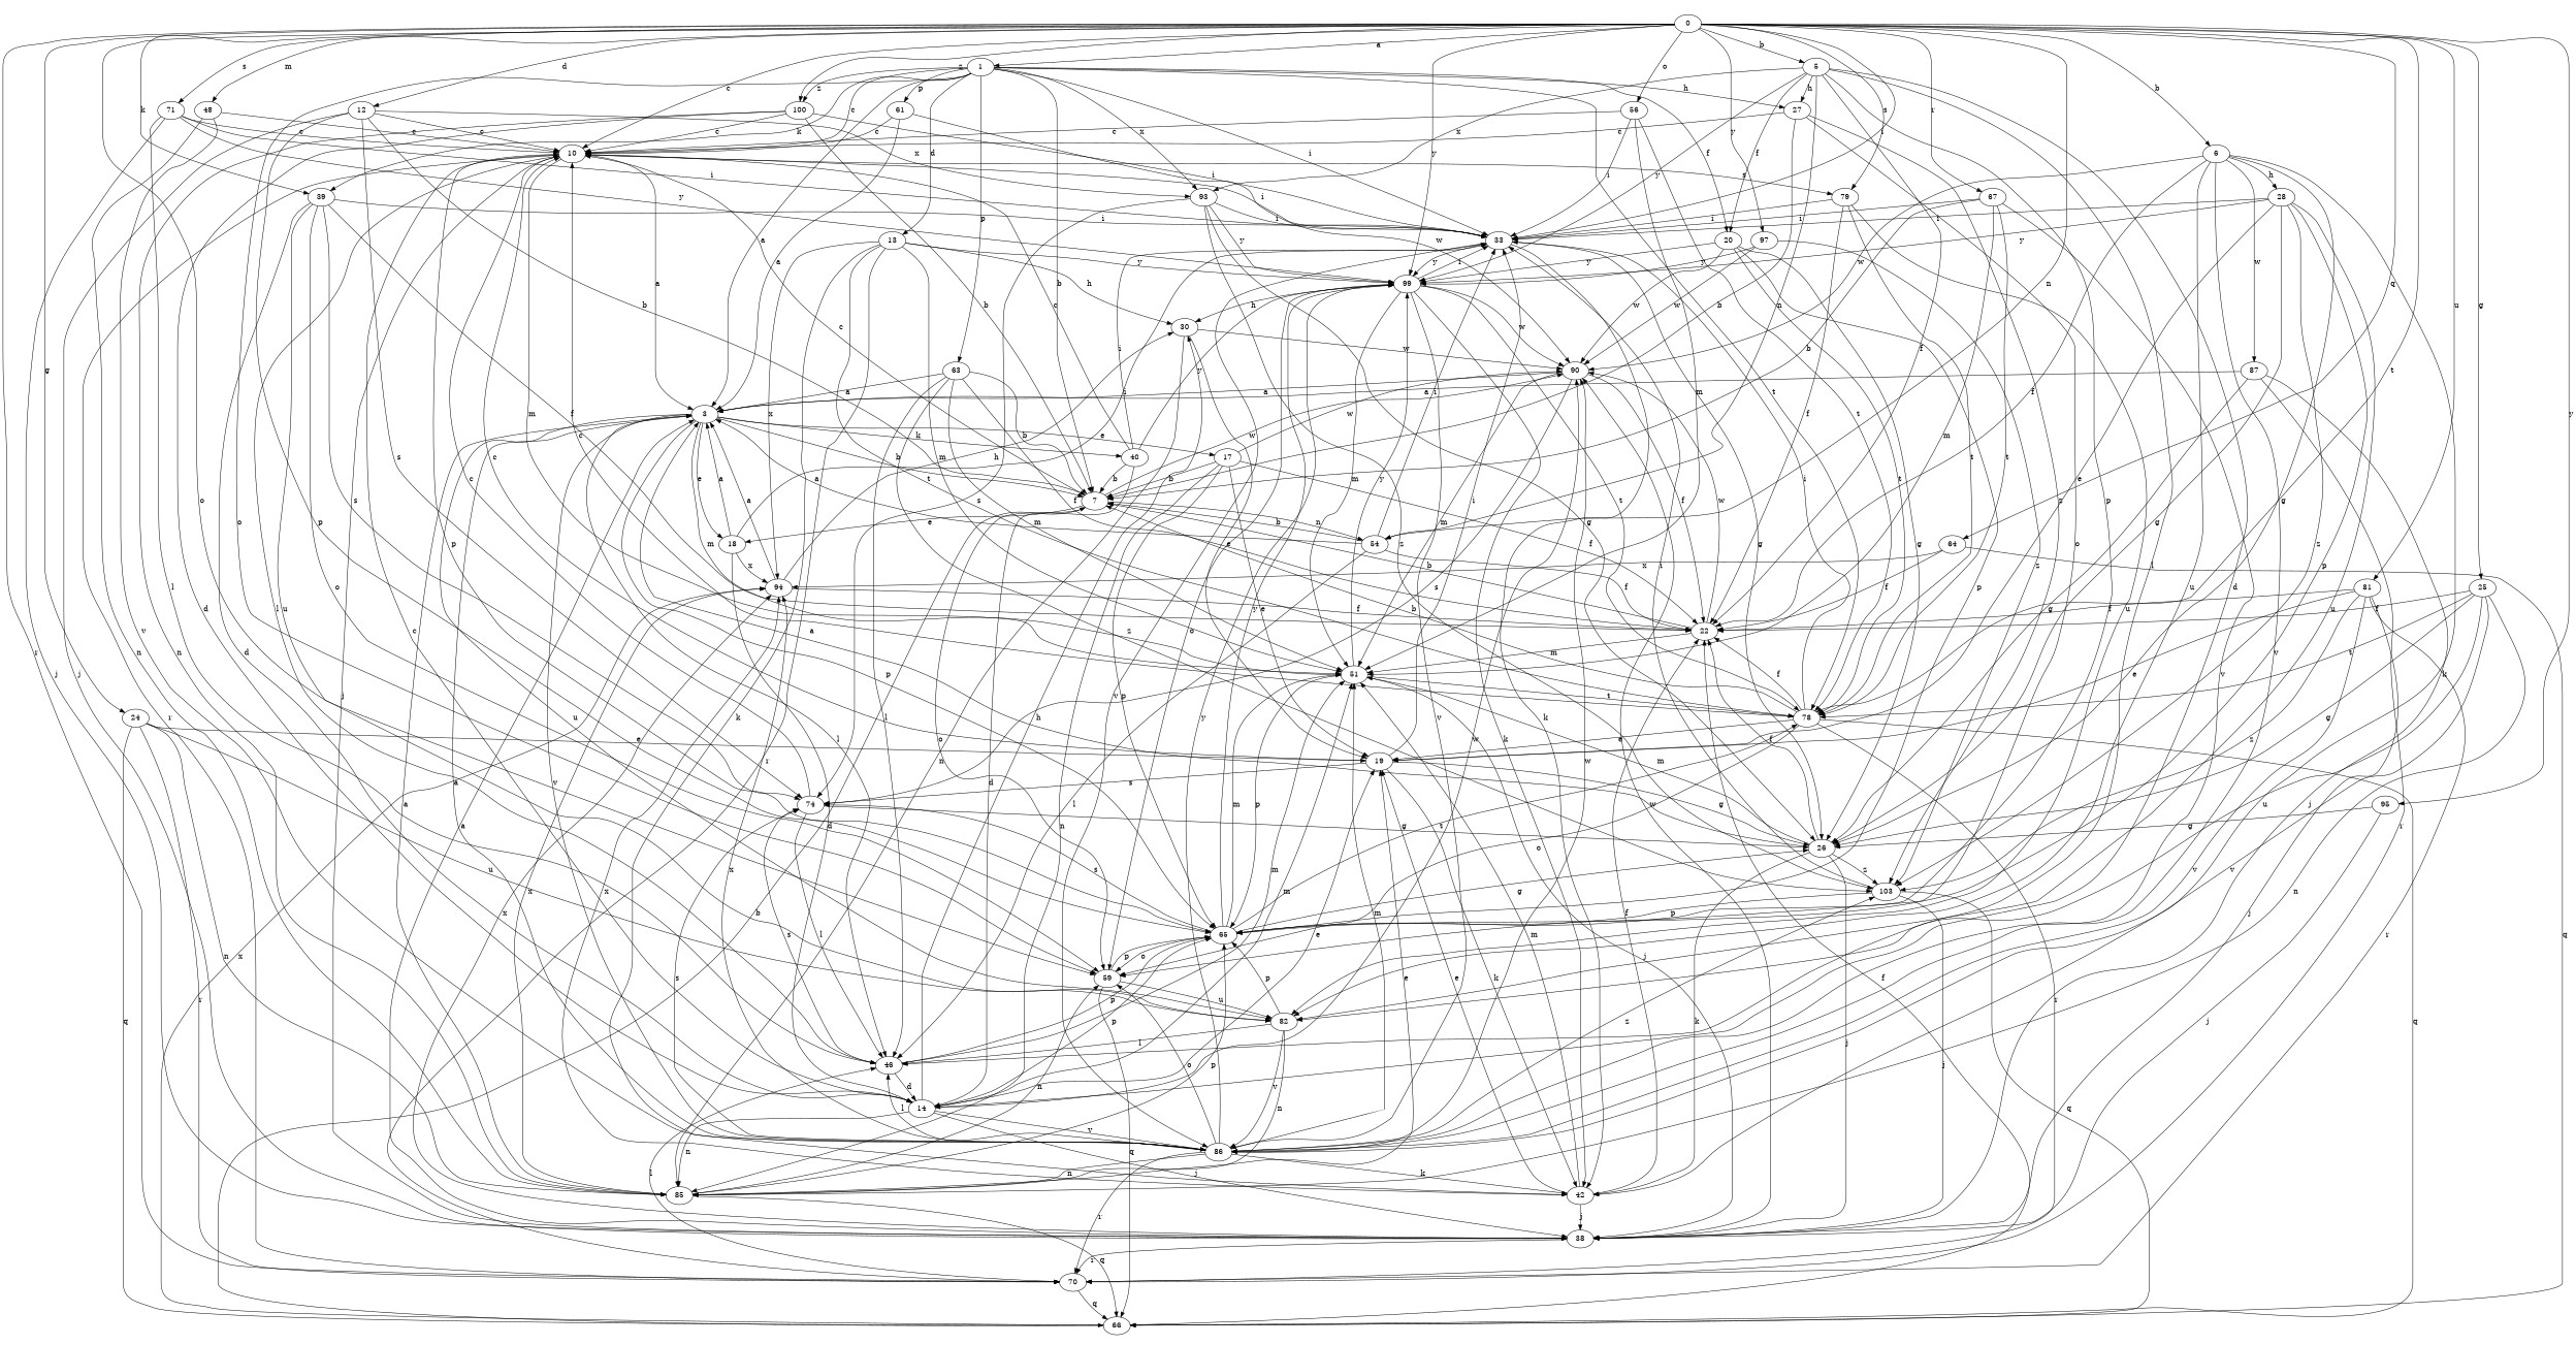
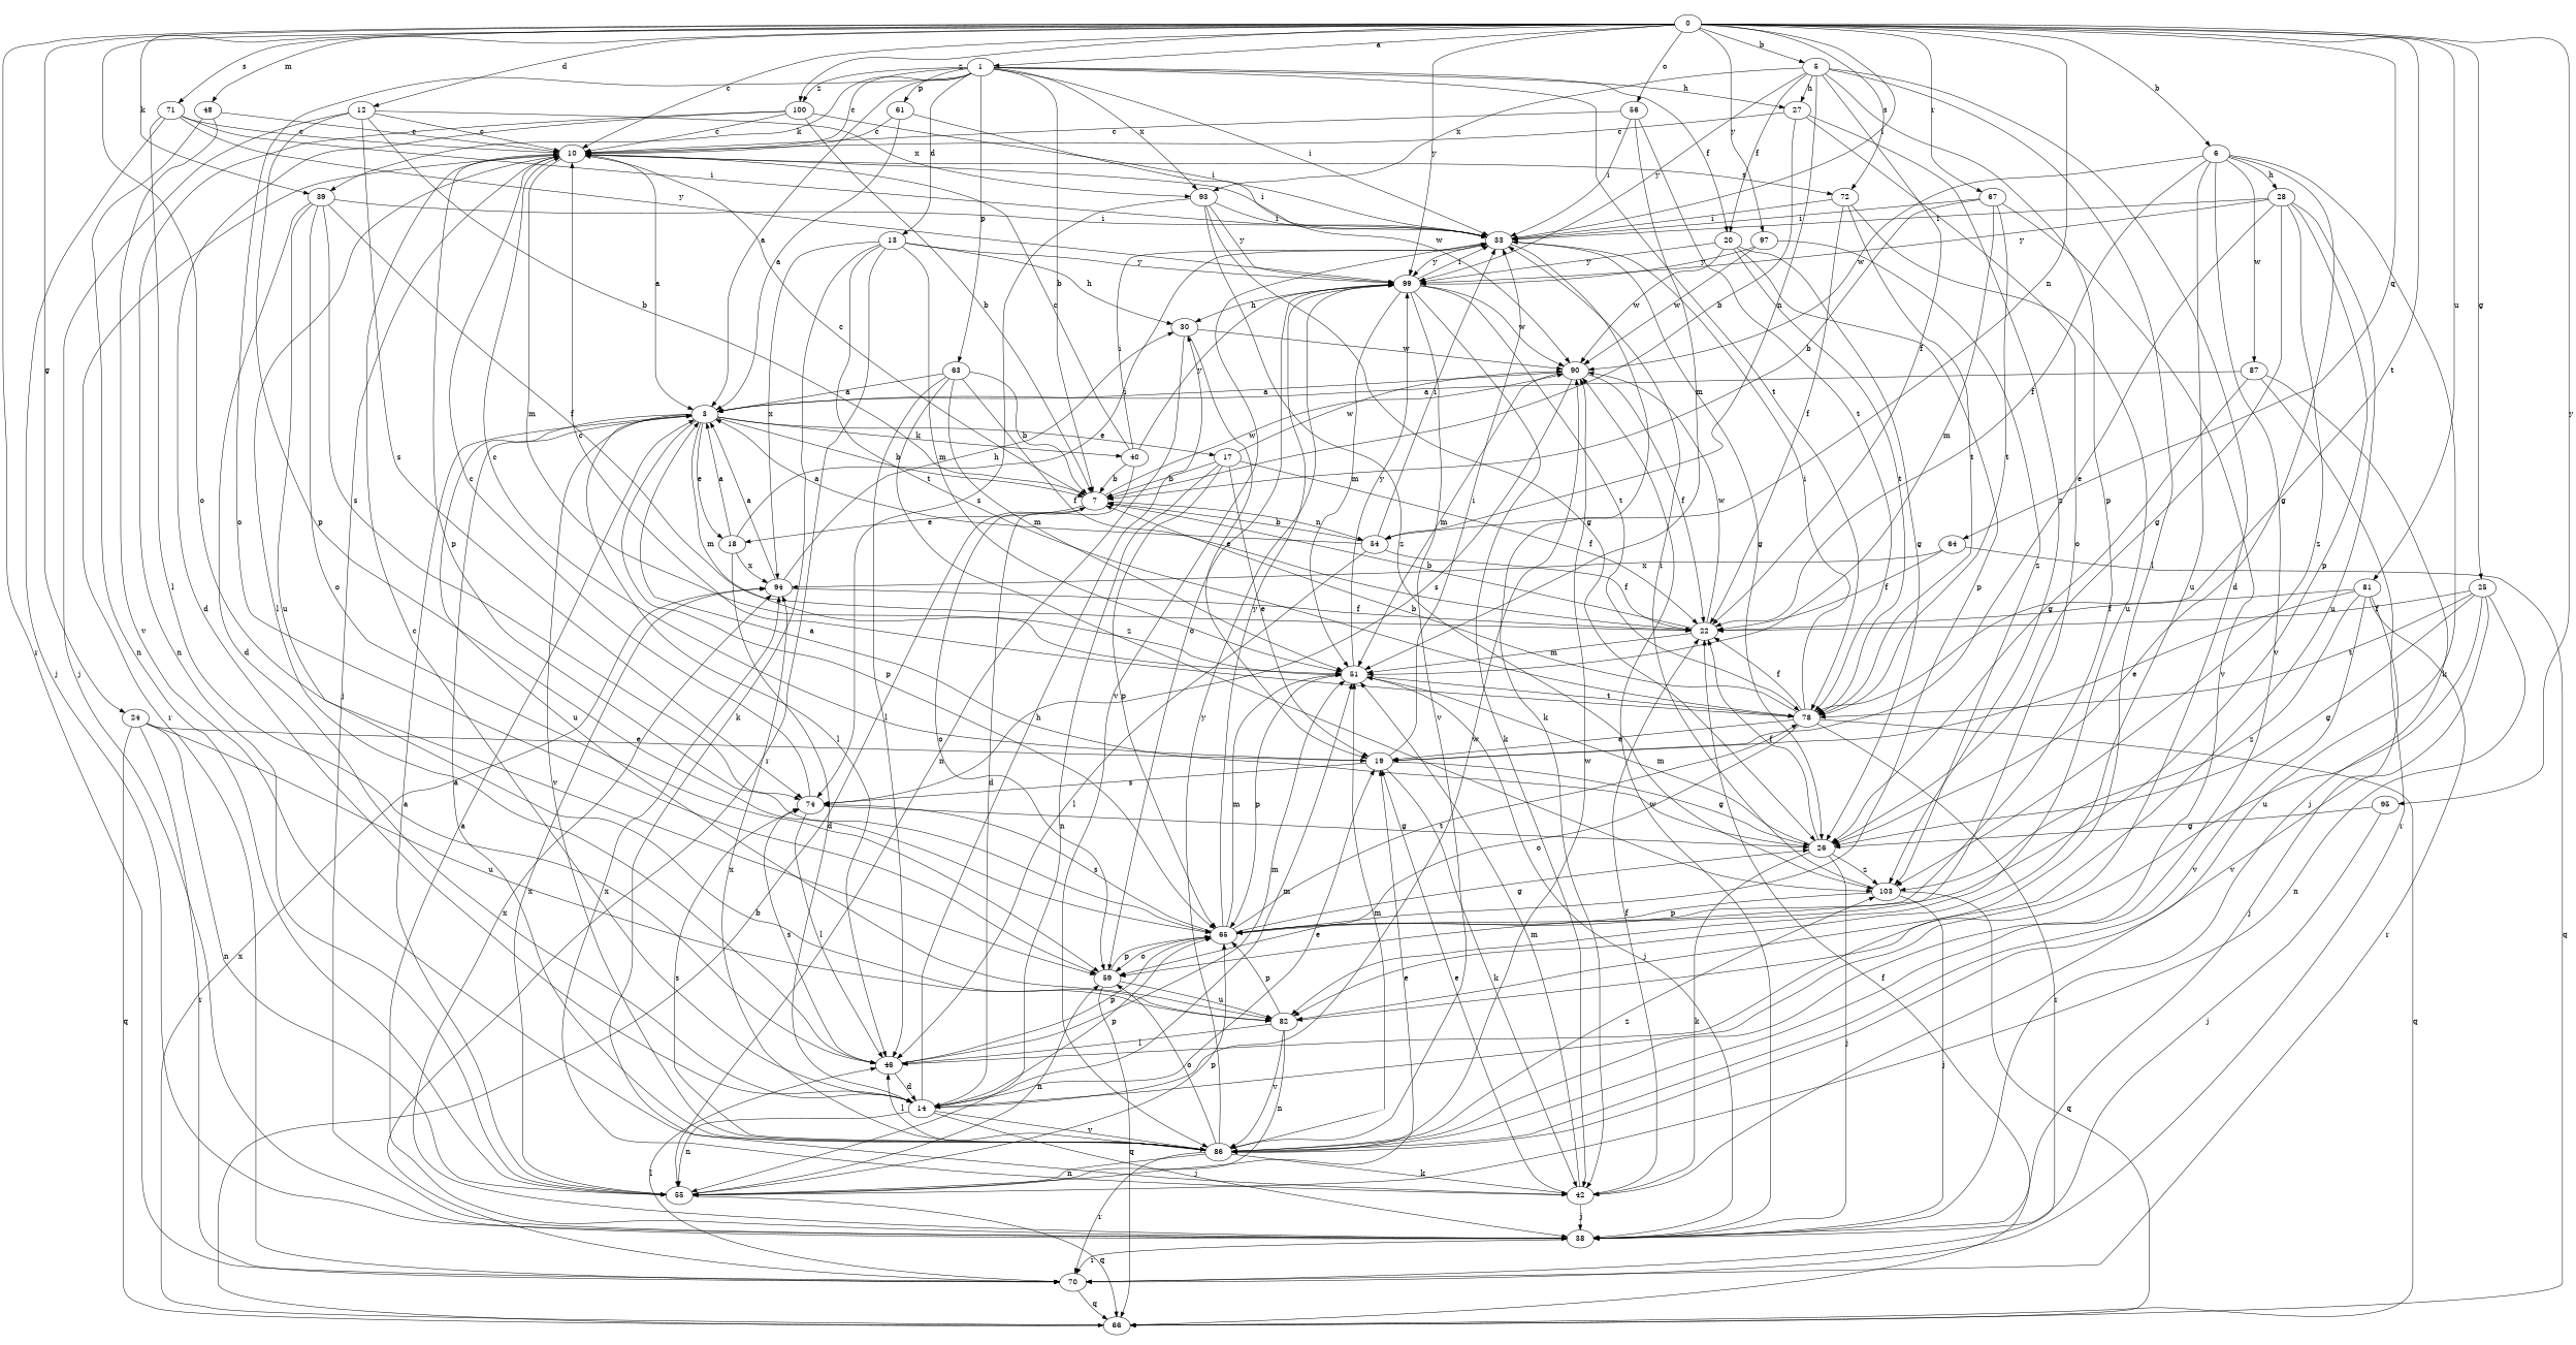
  strict digraph {
    0
    1
    5
    6
    10
    12
    24
    25
    33
    39
    48
    54
    56
    59
    64
    67
    70
    71
-   72 [label=79]
+   72
    78
    81
    95
    97
    99
    100
    3
    7
    13
    20
    27
    n31 [label=63]
    61
    93
    46
    n35 [label=65]
    14
    22
    82
    86
    26
    28
    42
    87
    90
    51
    38
    74
    19
-   55 [label=85]
+   55
    66
    94
    103
    30
    17
    18
    40
    0 -> 1 [label=a]
    0 -> 5 [label=b]
    0 -> 6 [label=b]
    0 -> 10 [label=c]
    0 -> 12 [label=d]
    0 -> 24 [label=g]
    0 -> 25 [label=g]
    0 -> 33 [label=i]
    0 -> 39 [label=k]
    0 -> 48 [label=m]
    0 -> 54 [label=n]
    0 -> 56 [label=o]
    0 -> 59 [label=o]
    0 -> 64 [label=q]
    0 -> 67 [label=r]
    0 -> 70 [label=r]
    0 -> 71 [label=s]
    0 -> 72 [label=s]
    0 -> 78 [label=t]
    0 -> 81 [label=u]
    0 -> 95 [label=y]
    0 -> 97 [label=y]
    0 -> 99 [label=y]
    0 -> 100 [label=z]
    1 -> 10 [label=c]
    1 -> 33 [label=i]
    1 -> 39 [label=k]
    1 -> 59 [label=o]
    1 -> 78 [label=t]
    1 -> 100 [label=z]
    1 -> 3 [label=a]
    1 -> 7 [label=b]
    1 -> 13 [label=d]
    1 -> 20 [label=f]
    1 -> 27 [label=h]
    1 -> n31 [label=p]
    1 -> 61 [label=p]
    1 -> 93 [label=x]
    5 -> 54 [label=n]
    5 -> 99 [label=y]
    5 -> 20 [label=f]
    5 -> 27 [label=h]
    5 -> 93 [label=x]
    5 -> 46 [label=l]
    5 -> n35 [label=p]
    5 -> 14 [label=d]
    5 -> 22 [label=f]
    6 -> 22 [label=f]
    6 -> 82 [label=u]
    6 -> 86 [label=v]
    6 -> 26 [label=g]
    6 -> 28 [label=h]
    6 -> 42 [label=k]
    6 -> 87 [label=w]
    6 -> 90 [label=w]
    10 -> 33 [label=i]
    10 -> 70 [label=r]
    10 -> 72 [label=s]
    10 -> 3 [label=a]
    10 -> 46 [label=l]
    10 -> n35 [label=p]
    10 -> 51 [label=m]
    10 -> 38 [label=j]
    12 -> 10 [label=c]
    12 -> 7 [label=b]
    12 -> 93 [label=x]
    12 -> n35 [label=p]
    12 -> 38 [label=j]
    12 -> 74 [label=s]
    24 -> 70 [label=r]
    24 -> 82 [label=u]
    24 -> 19 [label=e]
    24 -> 55 [label=n]
    24 -> 66 [label=q]
    25 -> 78 [label=t]
    25 -> 22 [label=f]
    25 -> 82 [label=u]
    25 -> 86 [label=v]
    25 -> 26 [label=g]
    25 -> 55 [label=n]
    33 -> 99 [label=y]
    33 -> 86 [label=v]
    33 -> 26 [label=g]
    33 -> 42 [label=k]
    39 -> 33 [label=i]
    39 -> 59 [label=o]
    39 -> 14 [label=d]
    39 -> 22 [label=f]
    39 -> 82 [label=u]
    39 -> 74 [label=s]
    48 -> 10 [label=c]
    48 -> 86 [label=v]
    48 -> 55 [label=n]
    54 -> 33 [label=i]
    54 -> 3 [label=a]
    54 -> 7 [label=b]
    54 -> 46 [label=l]
    54 -> 22 [label=f]
    56 -> 10 [label=c]
    56 -> 33 [label=i]
    56 -> 78 [label=t]
    56 -> 51 [label=m]
    59 -> n35 [label=p]
    59 -> 82 [label=u]
    59 -> 66 [label=q]
    64 -> 22 [label=f]
    64 -> 66 [label=q]
    64 -> 94 [label=x]
    67 -> 33 [label=i]
    67 -> 78 [label=t]
    67 -> 7 [label=b]
    67 -> 86 [label=v]
    67 -> 51 [label=m]
    70 -> 46 [label=l]
    70 -> 66 [label=q]
    71 -> 10 [label=c]
    71 -> 33 [label=i]
    71 -> 99 [label=y]
    71 -> 46 [label=l]
    71 -> 38 [label=j]
    72 -> 33 [label=i]
    72 -> 78 [label=t]
    72 -> 22 [label=f]
    72 -> 82 [label=u]
    78 -> 10 [label=c]
    78 -> 33 [label=i]
    78 -> 59 [label=o]
    78 -> 70 [label=r]
    78 -> 7 [label=b]
    78 -> 22 [label=f]
    78 -> 19 [label=e]
    78 -> 66 [label=q]
    81 -> 70 [label=r]
    81 -> 22 [label=f]
    81 -> 86 [label=v]
    81 -> 38 [label=j]
    81 -> 19 [label=e]
    81 -> 103 [label=z]
    95 -> 26 [label=g]
    95 -> 38 [label=j]
    97 -> 99 [label=y]
    97 -> 90 [label=w]
    97 -> 103 [label=z]
    99 -> 33 [label=i]
    99 -> 59 [label=o]
    99 -> 78 [label=t]
    99 -> 86 [label=v]
    99 -> 42 [label=k]
    99 -> 90 [label=w]
    99 -> 51 [label=m]
    99 -> 30 [label=h]
    100 -> 10 [label=c]
    100 -> 33 [label=i]
    100 -> 7 [label=b]
    100 -> 14 [label=d]
    100 -> 55 [label=n]
    3 -> 7 [label=b]
    3 -> 46 [label=l]
    3 -> n35 [label=p]
    3 -> 82 [label=u]
    3 -> 86 [label=v]
    3 -> 51 [label=m]
    3 -> 17 [label=e]
    3 -> 18 [label=e]
    3 -> 40 [label=k]
    7 -> 10 [label=c]
    7 -> 54 [label=n]
    7 -> 59 [label=o]
    7 -> 90 [label=w]
    7 -> 18 [label=e]
    13 -> 70 [label=r]
    13 -> 78 [label=t]
    13 -> 99 [label=y]
    13 -> 42 [label=k]
    13 -> 51 [label=m]
    13 -> 94 [label=x]
    13 -> 30 [label=h]
    20 -> 78 [label=t]
    20 -> 99 [label=y]
    20 -> n35 [label=p]
    20 -> 26 [label=g]
    20 -> 90 [label=w]
    27 -> 10 [label=c]
    27 -> 59 [label=o]
    27 -> 7 [label=b]
    27 -> 103 [label=z]
    n31 -> 3 [label=a]
    n31 -> 7 [label=b]
    n31 -> 46 [label=l]
    n31 -> 22 [label=f]
    n31 -> 51 [label=m]
    n31 -> 103 [label=z]
    61 -> 10 [label=c]
    61 -> 3 [label=a]
    61 -> 90 [label=w]
    93 -> 33 [label=i]
    93 -> 99 [label=y]
    93 -> 26 [label=g]
    93 -> 74 [label=s]
    93 -> 103 [label=z]
    46 -> n35 [label=p]
    46 -> 14 [label=d]
    46 -> 51 [label=m]
    46 -> 74 [label=s]
    n35 -> 59 [label=o]
    n35 -> 78 [label=t]
    n35 -> 99 [label=y]
    n35 -> 26 [label=g]
    n35 -> 51 [label=m]
    n35 -> 74 [label=s]
    14 -> 10 [label=c]
    14 -> n35 [label=p]
    14 -> 86 [label=v]
    14 -> 90 [label=w]
    14 -> 51 [label=m]
    14 -> 38 [label=j]
    14 -> 19 [label=e]
    14 -> 55 [label=n]
    14 -> 30 [label=h]
    22 -> 7 [label=b]
    22 -> 90 [label=w]
    22 -> 51 [label=m]
    82 -> 46 [label=l]
    82 -> n35 [label=p]
    82 -> 86 [label=v]
    82 -> 55 [label=n]
    86 -> 59 [label=o]
    86 -> 70 [label=r]
    86 -> 99 [label=y]
    86 -> 3 [label=a]
    86 -> 46 [label=l]
    86 -> 42 [label=k]
    86 -> 90 [label=w]
    86 -> 51 [label=m]
    86 -> 74 [label=s]
    86 -> 55 [label=n]
    86 -> 94 [label=x]
    86 -> 103 [label=z]
    26 -> 3 [label=a]
    26 -> 22 [label=f]
    26 -> 42 [label=k]
    26 -> 51 [label=m]
    26 -> 38 [label=j]
    26 -> 103 [label=z]
    28 -> 33 [label=i]
    28 -> 99 [label=y]
    28 -> n35 [label=p]
    28 -> 82 [label=u]
    28 -> 26 [label=g]
    28 -> 19 [label=e]
    28 -> 103 [label=z]
    42 -> 22 [label=f]
    42 -> 51 [label=m]
    42 -> 38 [label=j]
    42 -> 19 [label=e]
    42 -> 94 [label=x]
    87 -> 70 [label=r]
    87 -> 3 [label=a]
    87 -> 26 [label=g]
    87 -> 38 [label=j]
    90 -> 3 [label=a]
    90 -> 22 [label=f]
    90 -> 51 [label=m]
    90 -> 74 [label=s]
    51 -> 78 [label=t]
    51 -> 99 [label=y]
    51 -> n35 [label=p]
    51 -> 38 [label=j]
    38 -> 70 [label=r]
    38 -> 3 [label=a]
    38 -> 90 [label=w]
    38 -> 94 [label=x]
    74 -> 10 [label=c]
    74 -> 46 [label=l]
    74 -> 26 [label=g]
    19 -> 10 [label=c]
    19 -> 33 [label=i]
    19 -> 26 [label=g]
    19 -> 42 [label=k]
    19 -> 74 [label=s]
    55 -> 59 [label=n]
    55 -> 3 [label=a]
    55 -> n35 [label=p]
    55 -> 19 [label=e]
    55 -> 66 [label=q]
    55 -> 94 [label=x]
    66 -> 7 [label=b]
    66 -> 22 [label=f]
    66 -> 94 [label=x]
    94 -> 3 [label=a]
    94 -> 22 [label=f]
    94 -> 30 [label=h]
    103 -> 33 [label=i]
    103 -> n35 [label=p]
    103 -> 38 [label=j]
    103 -> 66 [label=q]
    30 -> 90 [label=w]
    30 -> 19 [label=e]
    30 -> 55 [label=n]
    17 -> 7 [label=b]
    17 -> n35 [label=p]
    17 -> 22 [label=f]
    17 -> 90 [label=w]
    17 -> 19 [label=e]
    17 -> 55 [label=n]
    18 -> 33 [label=i]
    18 -> 3 [label=a]
    18 -> 14 [label=d]
    18 -> 94 [label=x]
    40 -> 10 [label=c]
    40 -> 33 [label=i]
    40 -> 99 [label=y]
    40 -> 7 [label=b]
    40 -> 14 [label=d]
  }
